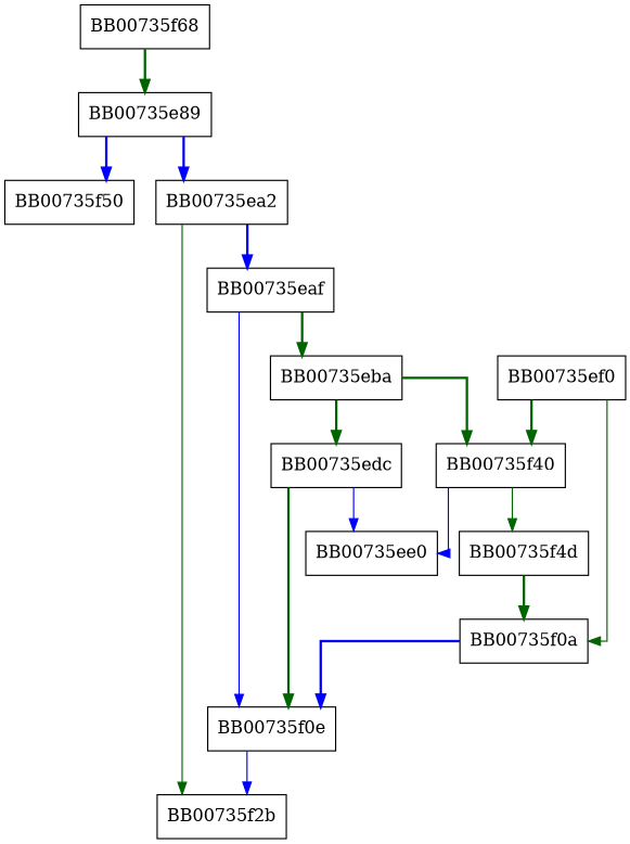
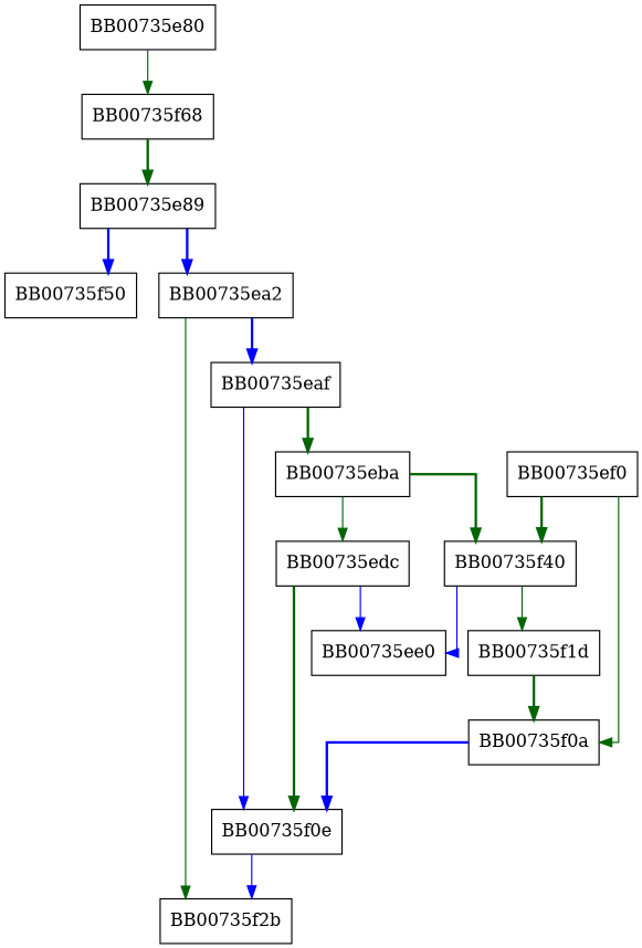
  digraph {
    splines=ortho
    node [shape=box]
    edge [color=darkgreen style=bold]
+   BB00735e80
    BB00735f68
    BB00735e89
    BB00735f50
    BB00735ea2
    BB00735f2b
    BB00735eaf
    BB00735f0e
    BB00735eba
    BB00735edc
    BB00735f40
    BB00735ee0
    BB00735ef0
    BB00735f0a
-   BB00735f4d
+   BB00735f4d [label=BB00735f1d]
+   BB00735e80 -> BB00735f68 [style=solid]
    BB00735f68 -> BB00735e89
    BB00735e89 -> BB00735f50 [color=blue]
    BB00735e89 -> BB00735ea2 [color=blue]
    BB00735ea2 -> BB00735f2b [style=solid]
    BB00735ea2 -> BB00735eaf [color=blue]
    BB00735eaf -> BB00735f0e [color=blue style=solid]
    BB00735eaf -> BB00735eba
    BB00735f0e -> BB00735f2b [color=blue style=solid]
-   BB00735eba -> BB00735edc
+   BB00735eba -> BB00735edc [style=solid]
    BB00735eba -> BB00735f40
    BB00735edc -> BB00735f0e
    BB00735edc -> BB00735ee0 [color=blue style=solid]
    BB00735f40 -> BB00735ee0 [color=blue style=solid]
    BB00735f40 -> BB00735f4d [style=solid]
    BB00735ef0 -> BB00735f40
    BB00735ef0 -> BB00735f0a [style=solid]
    BB00735f0a -> BB00735f0e [color=blue]
    BB00735f4d -> BB00735f0a
  }
